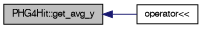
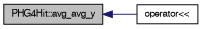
  digraph {
    rankdir=LR
    node [color=black fontname=FreeSans fontsize=10 shape=record]
-   n1 [fillcolor=grey75 fontcolor=black height=0.2 label="PHG4Hit::get_avg_y" style=filled width=0.4]
+   n1 [fillcolor=grey75 fontcolor=black height=0.2 label="PHG4Hit::avg_avg_y" style=filled width=0.4]
    n2 [height=0.2 label="operator\<\<" width=0.4]
    n1 -> n2 [color=midnightblue dir=back fontname=FreeSans fontsize=10 labelfontname=FreeSans labelfontsize=10 style=solid]
  }
